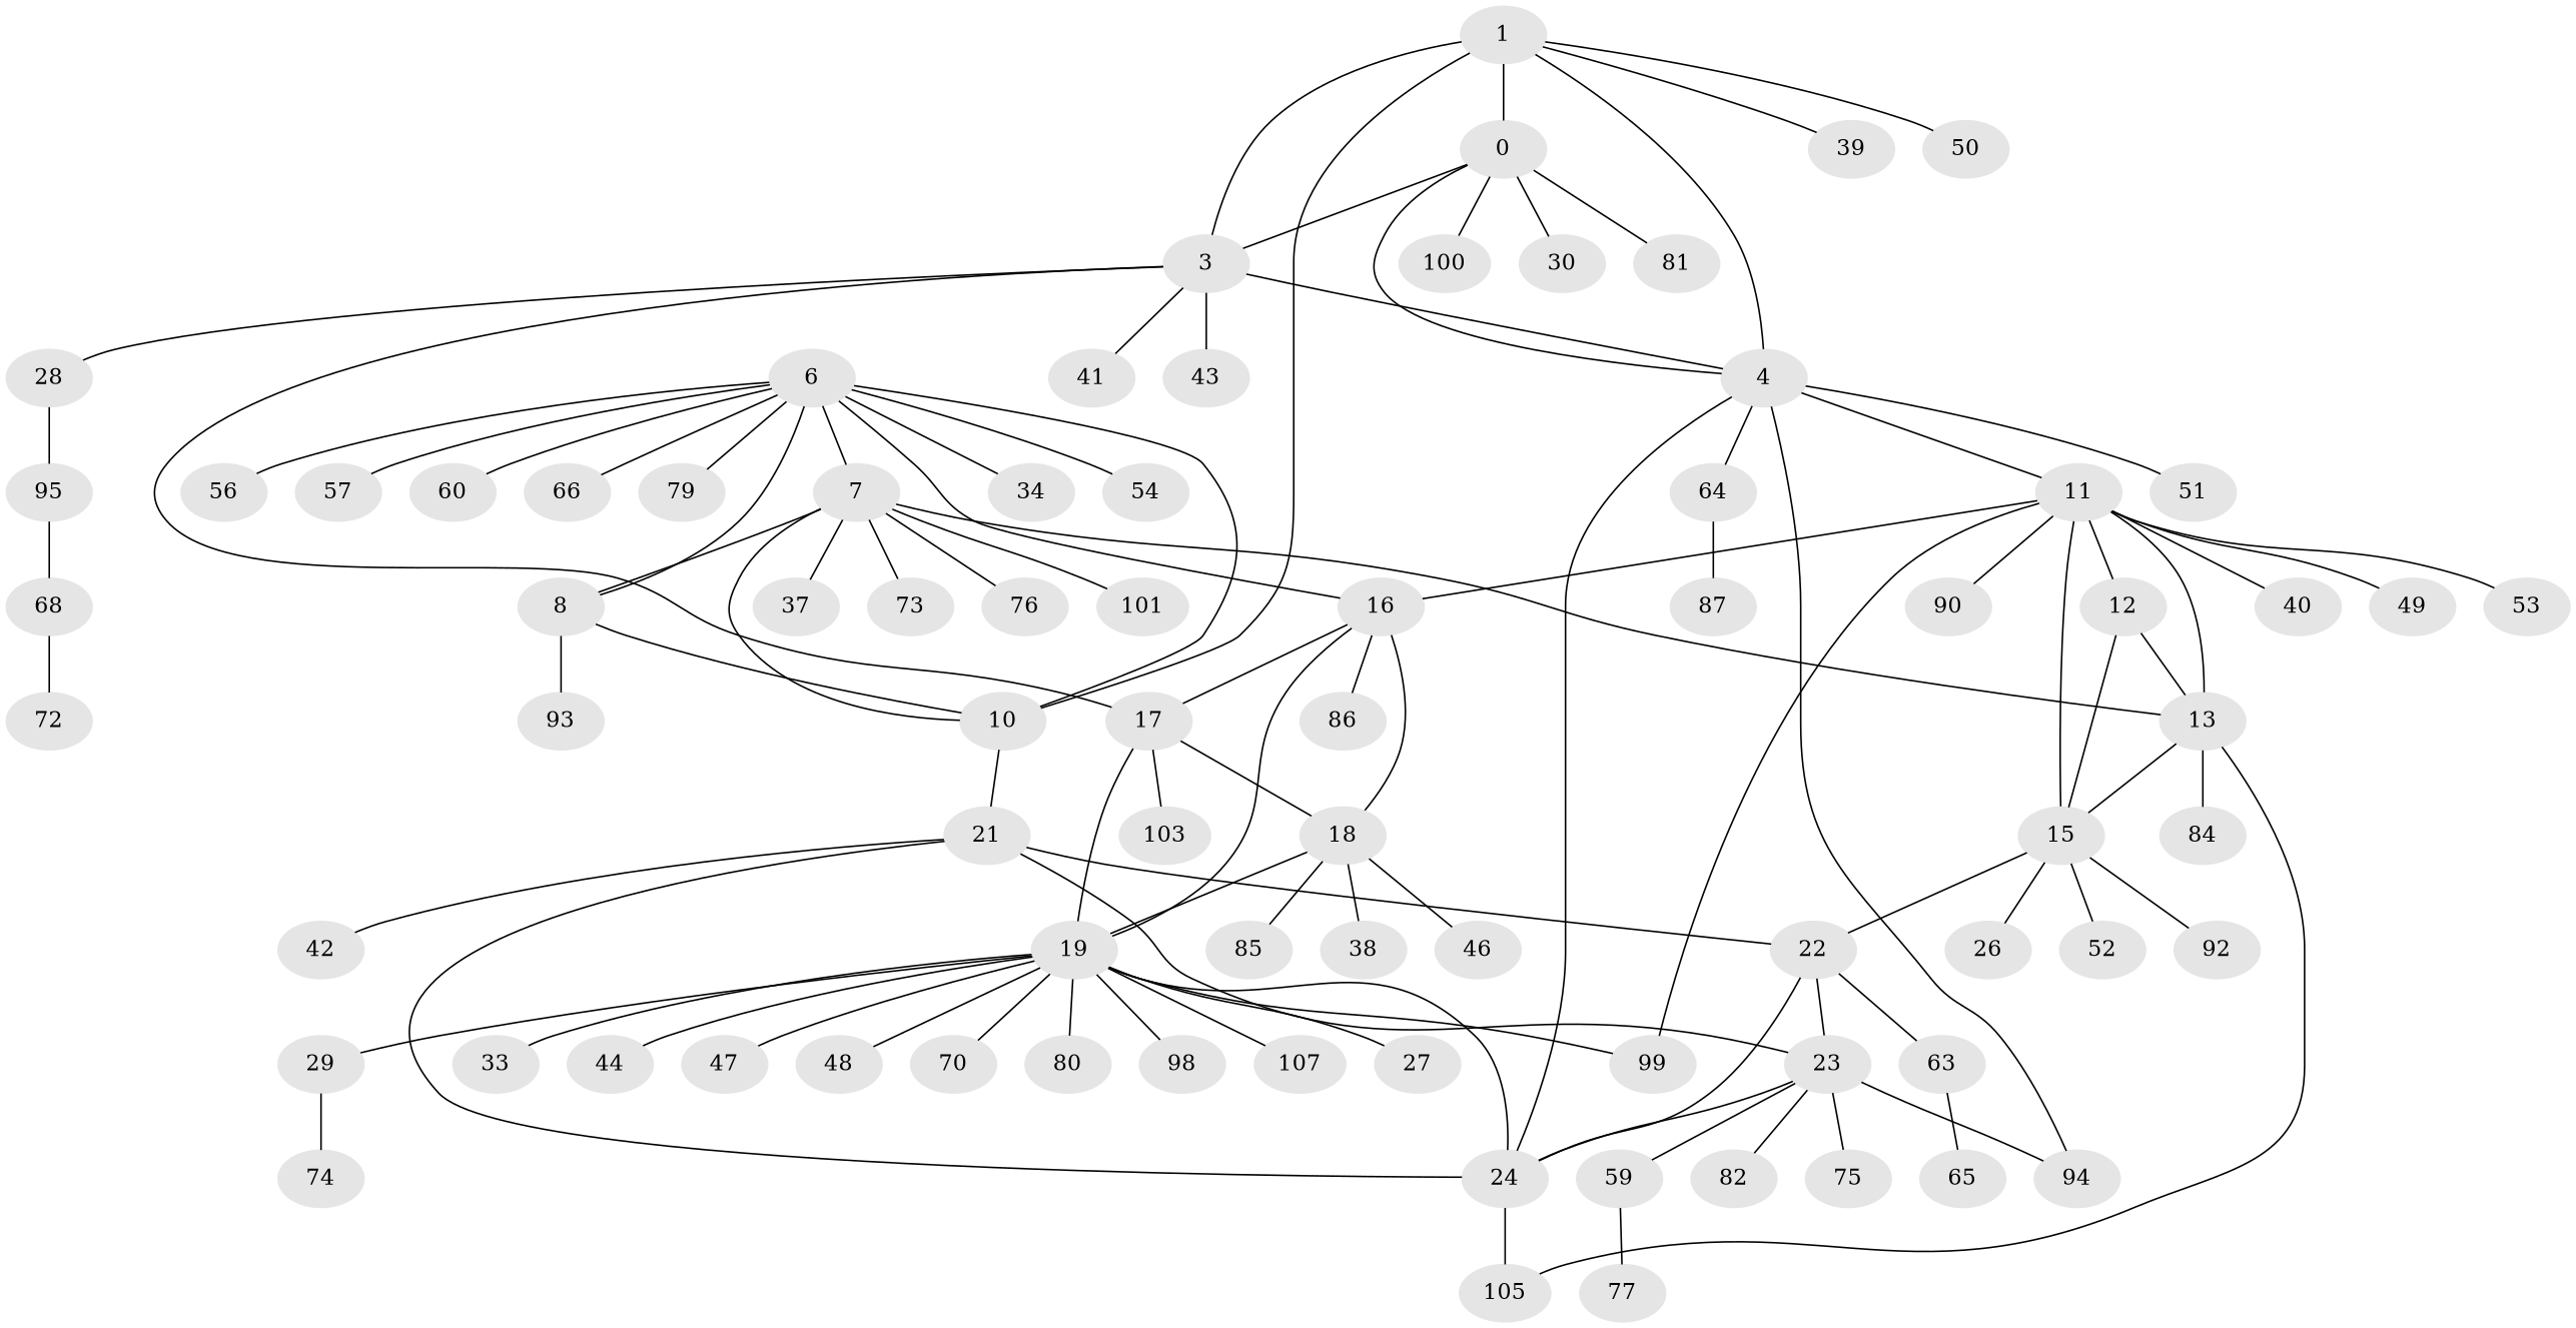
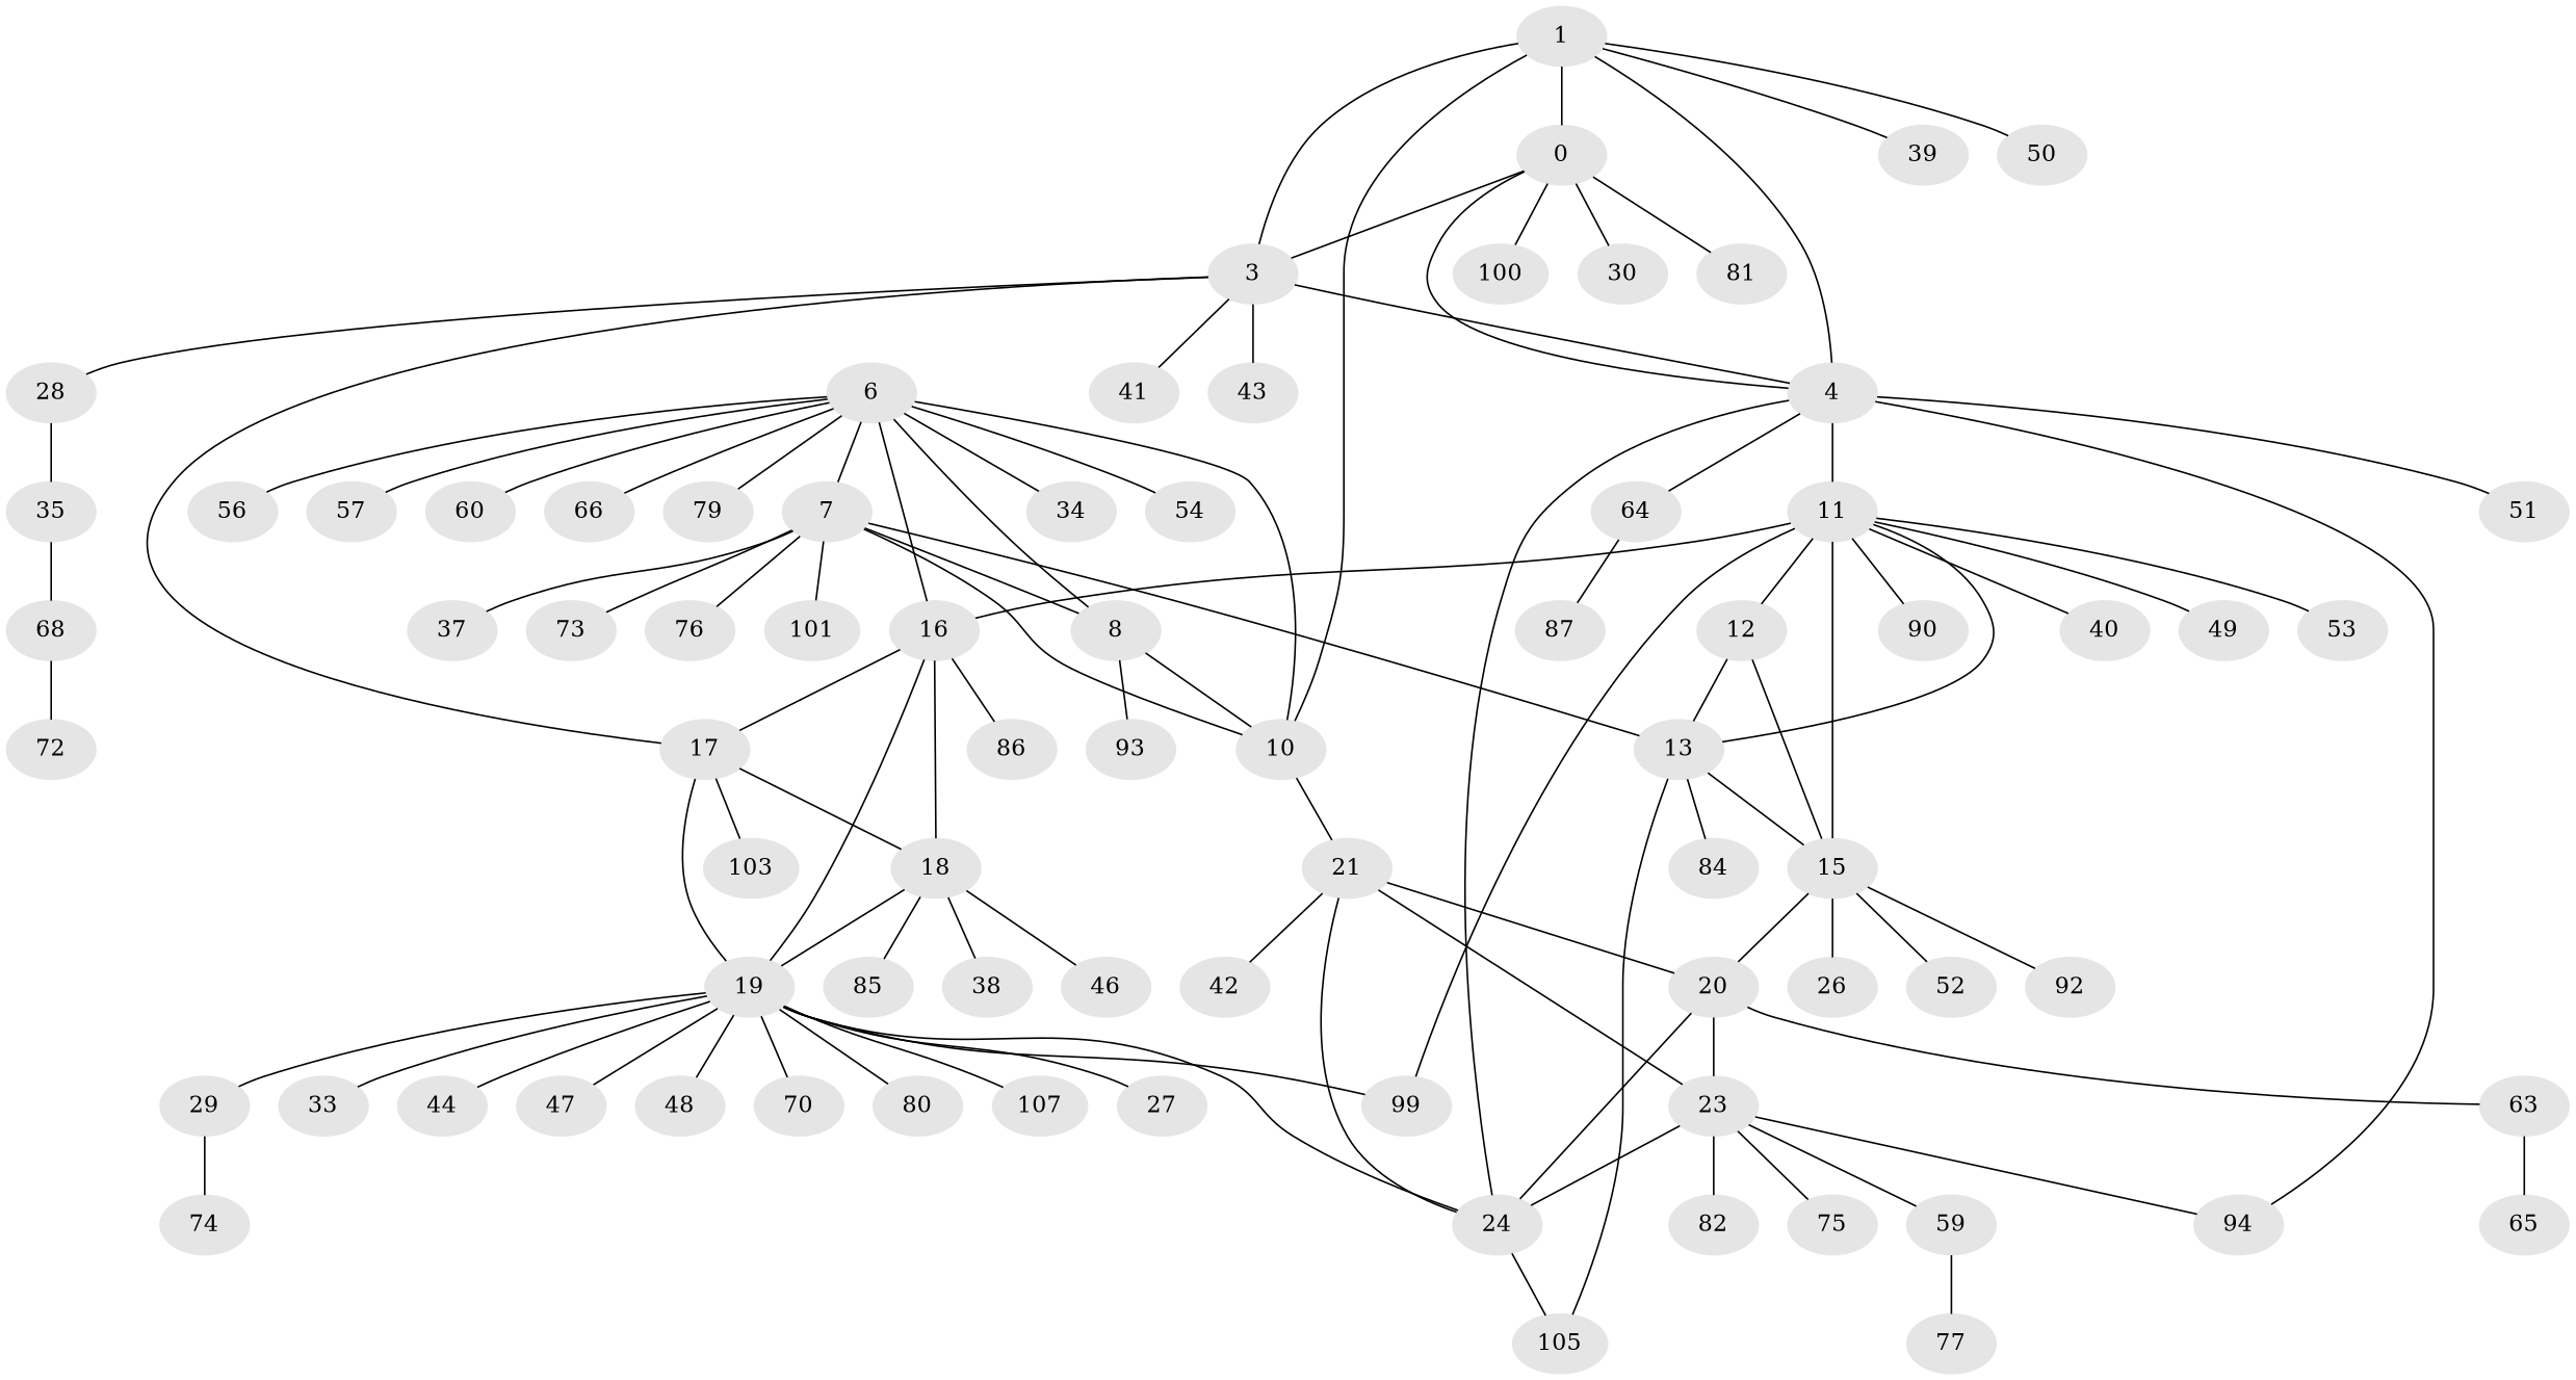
  graph {
    node [color=gray90 style=filled]
    1 [super="+5"]
    n2 [label=0 super="+91"]
    3 [super="+89"]
    4 [super="+88"]
    10 [super="+71"]
    39
    50 [super="+62"]
    30
    81
    100
    17
    28 [super="+58"]
    41
    43 [super="+95"]
    11 [super="+14"]
    24
    51
    64
    94
    21 [super="+25"]
    18 [super="+61"]
    19 [super="+20"]
    103
-   35 [label=95]
+   35
    16 [super="+67"]
    13 [super="+36"]
    12
    15 [super="+32"]
    40
    49
    53 [super="+104"]
    90
    99
    105
    87
    6 [super="+9"]
    7 [super="+55"]
    8 [super="+106"]
    34 [super="+97"]
    54 [super="+69"]
    56
    57
    60 [super="+78"]
    66
    79
    37
    73
    76
    101
    93
    86
    84
-   22 [super="+96"]
+   22 [super="+96" label=20]
    23 [super="+83"]
    42 [super="+102"]
    26
    52
    92
    63
    38
    46
    85
    27
    29 [super="+31"]
    33
    44
    47
    48
    70
    80
-   98
    107
    74
    59
    75
    82
    65
    77
    68
    72
    1 -- n2 [weight=2]
    1 -- 3 [weight=2]
    1 -- 4 [weight=2]
    1 -- 10
    1 -- 39
    1 -- 50
    n2 -- 3
    n2 -- 4
    n2 -- 30
    n2 -- 81
    n2 -- 100
    3 -- 4
    3 -- 17
    3 -- 28
    3 -- 41
    3 -- 43
    4 -- 11
    4 -- 24
    4 -- 51
    4 -- 64
    4 -- 94
    10 -- 21
    17 -- 18
    17 -- 19 [weight=2]
    17 -- 103
    28 -- 35
    11 -- 16
    11 -- 13 [weight=2]
    11 -- 12 [weight=2]
    11 -- 15 [weight=2]
    11 -- 40
    11 -- 49
    11 -- 53
    11 -- 90
    11 -- 99
    24 -- 105
    64 -- 87
    21 -- 24 [weight=2]
    21 -- 22 [weight=2]
    21 -- 23 [weight=2]
    21 -- 42
    18 -- 19 [weight=2]
    18 -- 38
    18 -- 46
    18 -- 85
    19 -- 24
    19 -- 99
    19 -- 27
    19 -- 29
    19 -- 33
    19 -- 44
    19 -- 47
    19 -- 48
    19 -- 70
    19 -- 80
-   19 -- 98
    19 -- 107
    35 -- 68
    16 -- 17
    16 -- 18
    16 -- 19 [weight=2]
    16 -- 86
    13 -- 15
    13 -- 105
    13 -- 84
    12 -- 13
    12 -- 15
    15 -- 22
    15 -- 26
    15 -- 52
    15 -- 92
    6 -- 10 [weight=2]
    6 -- 16
    6 -- 7 [weight=2]
    6 -- 8 [weight=2]
    6 -- 34
    6 -- 54
    6 -- 56
    6 -- 57
    6 -- 60
    6 -- 66
    6 -- 79
    7 -- 10
    7 -- 13
    7 -- 8
    7 -- 37
    7 -- 73
    7 -- 76
    7 -- 101
    8 -- 10
    8 -- 93
    22 -- 24
    22 -- 23
    22 -- 63
    23 -- 24
    23 -- 94
    23 -- 59
    23 -- 75
    23 -- 82
    63 -- 65
    29 -- 74
    59 -- 77
    68 -- 72
  }
